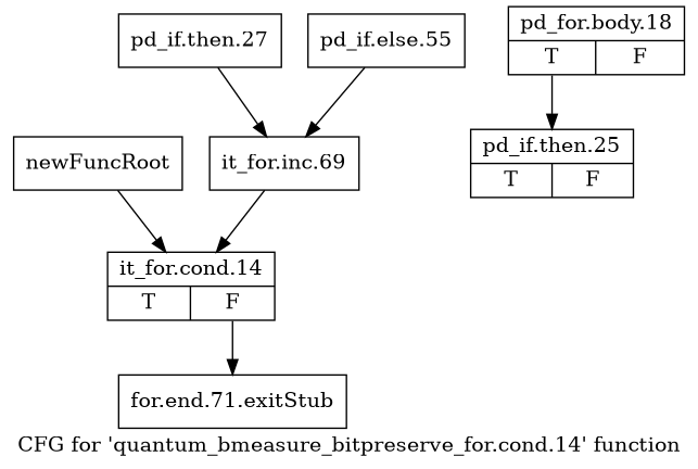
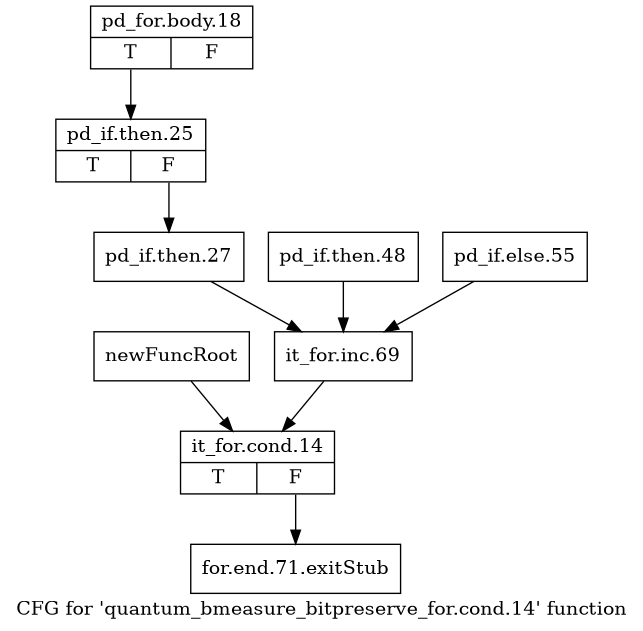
  digraph {
    label="CFG for 'quantum_bmeasure_bitpreserve_for.cond.14' function"
    node [shape=record]
    n1 [label="{newFuncRoot}"]
    n2 [label="{it_for.cond.14|{<s0>T|<s1>F}}"]
    n3 [label="{for.end.71.exitStub}"]
    n4 [label="{pd_for.body.18|{<s0>T|<s1>F}}"]
    n5 [label="{pd_if.then.25|{<s0>T|<s1>F}}"]
    n6 [label="{pd_if.then.27}"]
    n7 [label="{it_for.inc.69}"]
+   n8 [label="{pd_if.then.48}"]
    n9 [label="{pd_if.else.55}"]
    n1 -> n2
    n2 -> n3 [tailport=s1]
    n4 -> n5 [tailport=s0]
+   n5 -> n6 [tailport=s1]
    n6 -> n7
    n7 -> n2
+   n8 -> n7
    n9 -> n7
  }
